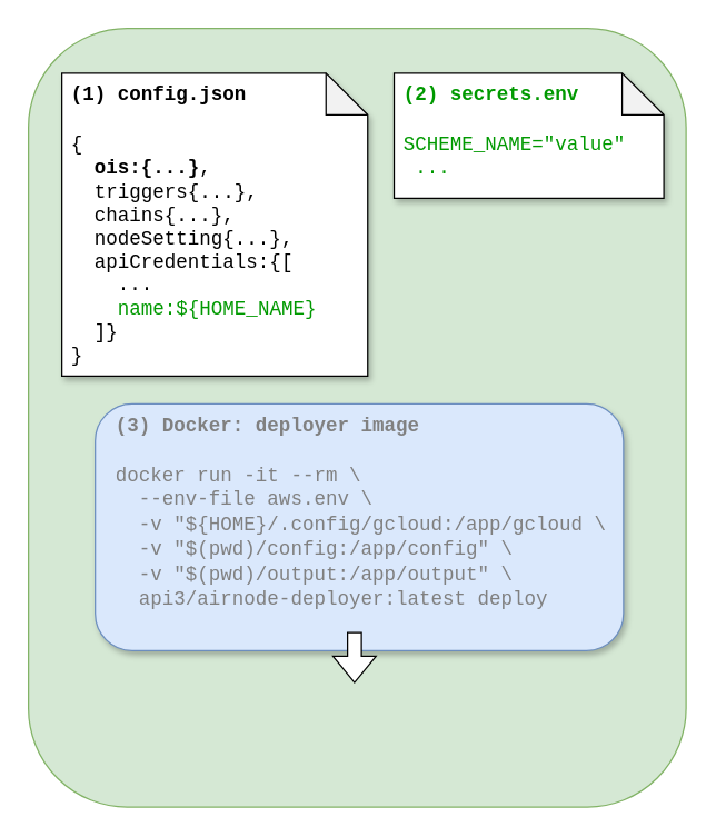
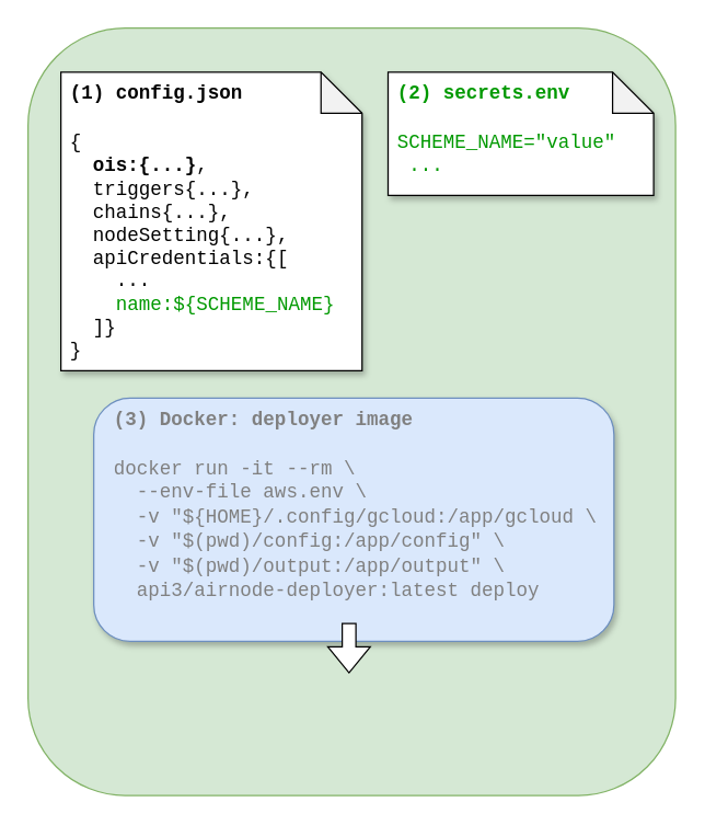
  <mxCell id="0" />
  <mxCell id="1" parent="0" />
  <mxCell id="2" value="" style="rounded=1;whiteSpace=wrap;html=1;fillColor=#d5e8d4;strokeColor=#82b366;" vertex="1" parent="1"><mxGeometry x="20" y="20" width="473" height="560" as="geometry" /></mxCell>
  <mxCell id="3" value="&lt;div style=&quot;font-size: 14px&quot;&gt;&lt;font style=&quot;font-size: 14px&quot; face=&quot;Courier New&quot; color=&quot;#808080&quot;&gt;&lt;b&gt;(3) Docker: deployer image&lt;/b&gt;&lt;/font&gt;&lt;/div&gt;&lt;div style=&quot;font-size: 14px&quot;&gt;&lt;font style=&quot;font-size: 14px&quot; face=&quot;Courier New&quot; color=&quot;#808080&quot;&gt;&lt;br&gt;&lt;/font&gt;&lt;/div&gt;&lt;div style=&quot;font-size: 14px&quot;&gt;&lt;font style=&quot;font-size: 14px&quot; face=&quot;Courier New&quot; color=&quot;#808080&quot;&gt;docker run -it --rm \&lt;/font&gt;&lt;/div&gt;&lt;div style=&quot;font-size: 14px&quot;&gt;&lt;font style=&quot;font-size: 14px&quot; face=&quot;Courier New&quot; color=&quot;#808080&quot;&gt;&amp;nbsp; --env-file aws.env \&lt;/font&gt;&lt;/div&gt;&lt;div style=&quot;font-size: 14px&quot;&gt;&lt;font style=&quot;font-size: 14px&quot; face=&quot;Courier New&quot; color=&quot;#808080&quot;&gt;&amp;nbsp; -v &quot;${HOME}/.config/gcloud:/app/gcloud \&lt;/font&gt;&lt;/div&gt;&lt;div style=&quot;font-size: 14px&quot;&gt;&lt;font style=&quot;font-size: 14px&quot; face=&quot;Courier New&quot; color=&quot;#808080&quot;&gt;&amp;nbsp; -v &quot;$(pwd)/config:/app/config&quot; \&lt;/font&gt;&lt;/div&gt;&lt;div style=&quot;font-size: 14px&quot;&gt;&lt;font style=&quot;font-size: 14px&quot; face=&quot;Courier New&quot; color=&quot;#808080&quot;&gt;&amp;nbsp; -v &quot;$(pwd)/output:/app/output&quot; \&lt;/font&gt;&lt;/div&gt;&lt;div style=&quot;font-size: 14px&quot;&gt;&lt;font style=&quot;font-size: 14px&quot; face=&quot;Courier New&quot; color=&quot;#808080&quot;&gt;&amp;nbsp; api3/airnode-deployer:latest deploy&lt;/font&gt;&lt;/div&gt;" style="rounded=1;whiteSpace=wrap;html=1;fontSize=11;align=left;fillColor=#dae8fc;strokeColor=#6c8ebf;shadow=1;spacingLeft=13;spacingRight=5;verticalAlign=top;fontColor=#000000;" parent="1" vertex="1"><mxGeometry x="68" y="290" width="380" height="177.5" as="geometry" /></mxCell>
- <mxCell id="4" value="&lt;span style=&quot;font-size: 14px&quot;&gt;&lt;font face=&quot;Courier New&quot;&gt;&lt;b&gt;(1) config.json&lt;/b&gt;&lt;br style=&quot;font-size: 14px&quot;&gt;&lt;br style=&quot;font-size: 14px&quot;&gt;&lt;/font&gt;&lt;/span&gt;&lt;div style=&quot;font-size: 14px&quot;&gt;&lt;span style=&quot;font-size: 14px&quot;&gt;&lt;font face=&quot;Courier New&quot;&gt;{&lt;/font&gt;&lt;/span&gt;&lt;/div&gt;&lt;div style=&quot;font-size: 14px&quot;&gt;&lt;font face=&quot;Courier New&quot;&gt;&lt;span style=&quot;font-size: 14px&quot;&gt;&amp;nbsp;&amp;nbsp;&lt;b style=&quot;font-size: 14px&quot;&gt;ois:{...&lt;/b&gt;&lt;/span&gt;&lt;span style=&quot;font-size: 14px&quot;&gt;&lt;b style=&quot;font-size: 14px&quot;&gt;}&lt;/b&gt;,&lt;/span&gt;&lt;/font&gt;&lt;/div&gt;&lt;font style=&quot;font-size: 14px&quot;&gt;&lt;font face=&quot;Courier New&quot; style=&quot;font-size: 14px&quot;&gt;&lt;div style=&quot;font-size: 14px&quot;&gt;&amp;nbsp; triggers{...},&lt;/div&gt;&lt;div style=&quot;font-size: 14px&quot;&gt;&amp;nbsp; chains{...},&lt;/div&gt;&lt;div style=&quot;font-size: 14px&quot;&gt;&amp;nbsp; nodeSetting{...},&lt;/div&gt;&lt;div style=&quot;font-size: 14px&quot;&gt;&amp;nbsp;&amp;nbsp;apiCredentials:{[&lt;/div&gt;&lt;div style=&quot;font-size: 14px&quot;&gt;&amp;nbsp; &amp;nbsp; ...&lt;/div&gt;&lt;div style=&quot;font-size: 14px&quot;&gt;&amp;nbsp; &amp;nbsp;&amp;nbsp;&lt;font color=&quot;#009900&quot; style=&quot;font-size: 14px&quot;&gt;name:${&lt;/font&gt;&lt;font color=&quot;#009900&quot; style=&quot;font-size: 14px&quot;&gt;&lt;span style=&quot;background-color: transparent ; font-size: 14px&quot;&gt;HOME_NAME&lt;/span&gt;}&lt;/font&gt;&lt;/div&gt;&lt;/font&gt;&lt;font face=&quot;Courier New&quot; style=&quot;font-size: 14px&quot;&gt;&lt;div style=&quot;font-size: 14px&quot;&gt;&amp;nbsp; ]}&amp;nbsp; &amp;nbsp;&lt;/div&gt;&lt;div style=&quot;font-size: 14px&quot;&gt;}&lt;/div&gt;&lt;div style=&quot;font-size: 14px&quot;&gt;&lt;br style=&quot;font-size: 14px&quot;&gt;&lt;/div&gt;&lt;/font&gt;&lt;/font&gt;" style="shape=note;whiteSpace=wrap;html=1;backgroundOutline=1;darkOpacity=0.05;shadow=1;verticalAlign=top;align=left;fontSize=14;spacingLeft=5;" parent="1" vertex="1"><mxGeometry x="44" y="52" width="220" height="218" as="geometry" /></mxCell>
+ <mxCell id="4" value="&lt;span style=&quot;font-size: 14px&quot;&gt;&lt;font face=&quot;Courier New&quot;&gt;&lt;b&gt;(1) config.json&lt;/b&gt;&lt;br style=&quot;font-size: 14px&quot;&gt;&lt;br style=&quot;font-size: 14px&quot;&gt;&lt;/font&gt;&lt;/span&gt;&lt;div style=&quot;font-size: 14px&quot;&gt;&lt;span style=&quot;font-size: 14px&quot;&gt;&lt;font face=&quot;Courier New&quot;&gt;{&lt;/font&gt;&lt;/span&gt;&lt;/div&gt;&lt;div style=&quot;font-size: 14px&quot;&gt;&lt;font face=&quot;Courier New&quot;&gt;&lt;span style=&quot;font-size: 14px&quot;&gt;&amp;nbsp;&amp;nbsp;&lt;b style=&quot;font-size: 14px&quot;&gt;ois:{...&lt;/b&gt;&lt;/span&gt;&lt;span style=&quot;font-size: 14px&quot;&gt;&lt;b style=&quot;font-size: 14px&quot;&gt;}&lt;/b&gt;,&lt;/span&gt;&lt;/font&gt;&lt;/div&gt;&lt;font style=&quot;font-size: 14px&quot;&gt;&lt;font face=&quot;Courier New&quot; style=&quot;font-size: 14px&quot;&gt;&lt;div style=&quot;font-size: 14px&quot;&gt;&amp;nbsp; triggers{...},&lt;/div&gt;&lt;div style=&quot;font-size: 14px&quot;&gt;&amp;nbsp; chains{...},&lt;/div&gt;&lt;div style=&quot;font-size: 14px&quot;&gt;&amp;nbsp; nodeSetting{...},&lt;/div&gt;&lt;div style=&quot;font-size: 14px&quot;&gt;&amp;nbsp;&amp;nbsp;apiCredentials:{[&lt;/div&gt;&lt;div style=&quot;font-size: 14px&quot;&gt;&amp;nbsp; &amp;nbsp; ...&lt;/div&gt;&lt;div style=&quot;font-size: 14px&quot;&gt;&amp;nbsp; &amp;nbsp;&amp;nbsp;&lt;font color=&quot;#009900&quot; style=&quot;font-size: 14px&quot;&gt;name:${&lt;/font&gt;&lt;font color=&quot;#009900&quot; style=&quot;font-size: 14px&quot;&gt;&lt;span style=&quot;background-color: transparent ; font-size: 14px&quot;&gt;SCHEME_NAME&lt;/span&gt;}&lt;/font&gt;&lt;/div&gt;&lt;/font&gt;&lt;font face=&quot;Courier New&quot; style=&quot;font-size: 14px&quot;&gt;&lt;div style=&quot;font-size: 14px&quot;&gt;&amp;nbsp; ]}&amp;nbsp; &amp;nbsp;&lt;/div&gt;&lt;div style=&quot;font-size: 14px&quot;&gt;}&lt;/div&gt;&lt;div style=&quot;font-size: 14px&quot;&gt;&lt;br style=&quot;font-size: 14px&quot;&gt;&lt;/div&gt;&lt;/font&gt;&lt;/font&gt;" style="shape=note;whiteSpace=wrap;html=1;backgroundOutline=1;darkOpacity=0.05;shadow=1;verticalAlign=top;align=left;fontSize=14;spacingLeft=5;" parent="1" vertex="1"><mxGeometry x="44" y="52" width="220" height="218" as="geometry" /></mxCell>
  <mxCell id="5" value="&lt;div style=&quot;font-size: 14px&quot;&gt;&lt;/div&gt;&lt;span style=&quot;font-size: 14px ; text-align: center&quot;&gt;&lt;font face=&quot;Courier New&quot;&gt;&lt;b&gt;(2) secrets.env&lt;/b&gt;&lt;br style=&quot;font-size: 14px&quot;&gt;&lt;br style=&quot;font-size: 14px&quot;&gt;&lt;/font&gt;&lt;/span&gt;&lt;div style=&quot;font-size: 14px&quot;&gt;&lt;span style=&quot;font-size: 14px&quot;&gt;&lt;font face=&quot;Courier New&quot; style=&quot;font-size: 14px&quot;&gt;SCHEME_NAME=&quot;value&quot;&lt;/font&gt;&lt;/span&gt;&lt;/div&gt;&lt;div style=&quot;font-size: 14px&quot;&gt;&lt;font face=&quot;Courier New&quot; style=&quot;font-size: 14px&quot;&gt;&amp;nbsp;...&lt;/font&gt;&lt;/div&gt;" style="shape=note;whiteSpace=wrap;html=1;backgroundOutline=1;darkOpacity=0.05;shadow=1;fontColor=#009900;align=left;verticalAlign=top;fontSize=14;spacingLeft=5;" parent="1" vertex="1"><mxGeometry x="283" y="52" width="194" height="90" as="geometry" /></mxCell>
  <mxCell id="6" value="" style="shape=image;verticalLabelPosition=bottom;labelBackgroundColor=#ffffff;verticalAlign=top;aspect=fixed;imageAspect=0;image=https://miro.medium.com/max/400/1*vfjYLDoXNs9OAdS_bk23RQ.png;" parent="1" vertex="1"><mxGeometry x="205" y="477" width="100" height="75" as="geometry" /></mxCell>
  <mxCell id="7" value="" style="shape=flexArrow;endArrow=classic;html=1;rounded=0;fontColor=#000000;strokeColor=#000000;strokeWidth=1;fillColor=#FFFFFF;gradientColor=#ffffff;gradientDirection=west;edgeStyle=orthogonalEdgeStyle;" parent="1" edge="1"><mxGeometry width="50" height="50" relative="1" as="geometry"><mxPoint x="254.5" y="454" as="sourcePoint" /><mxPoint x="254.5" y="491" as="targetPoint" /></mxGeometry></mxCell>
